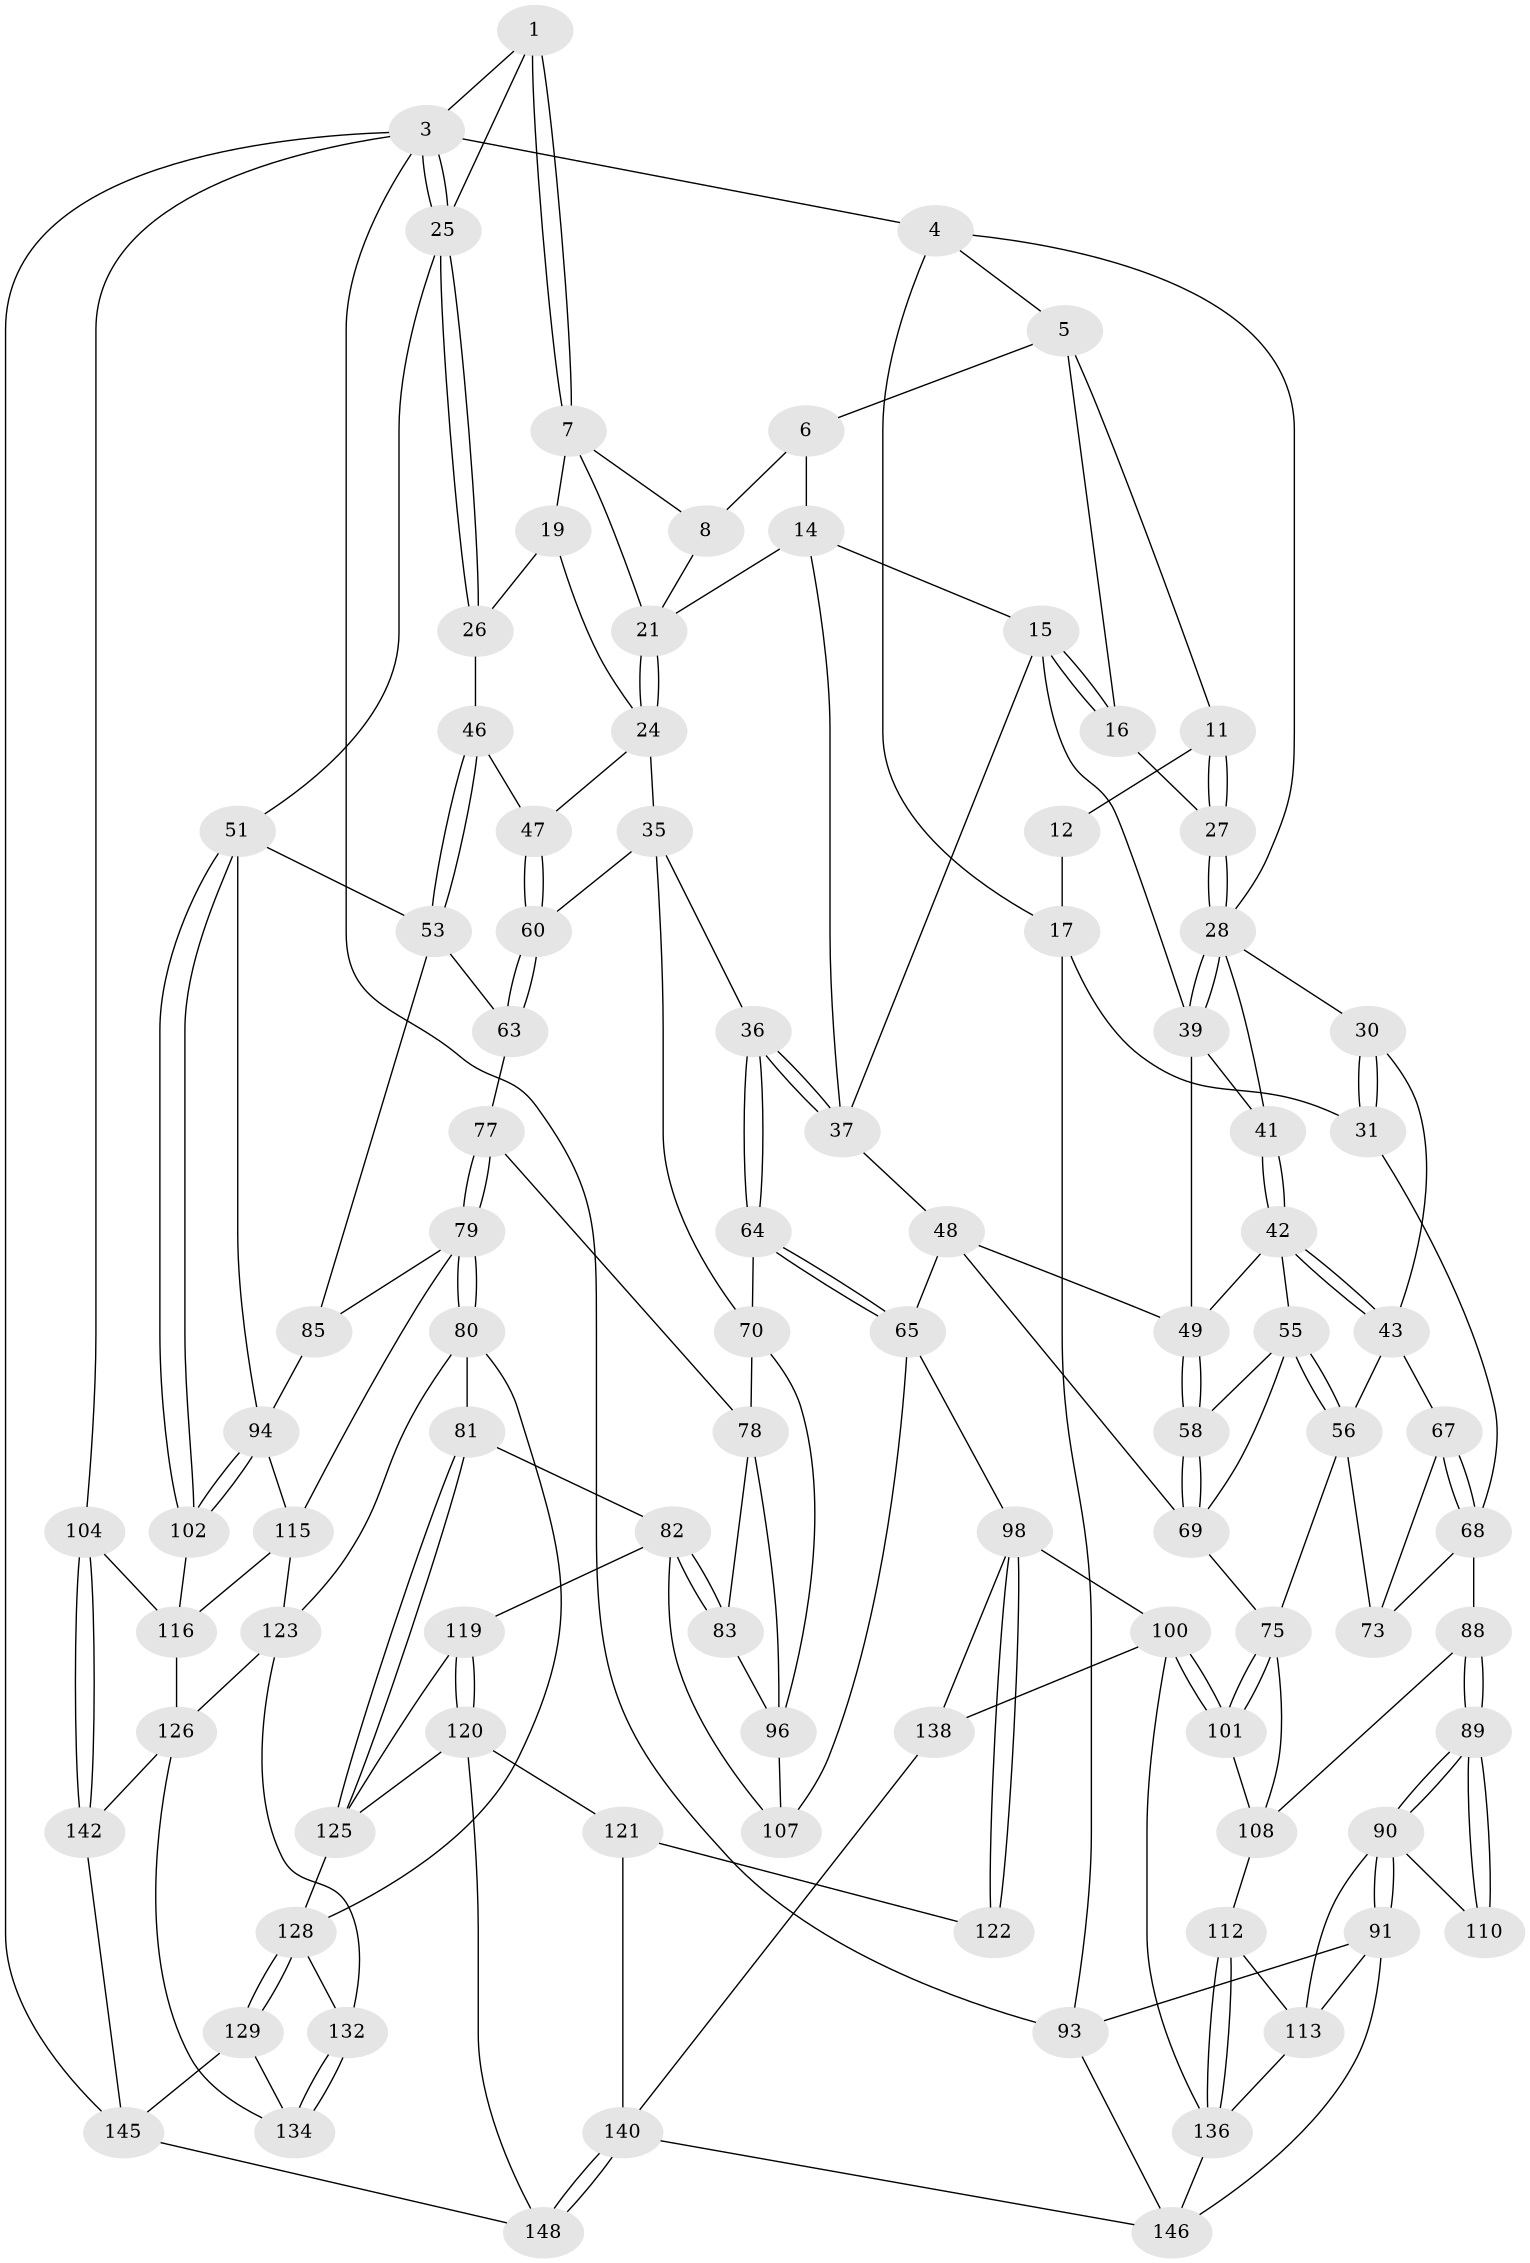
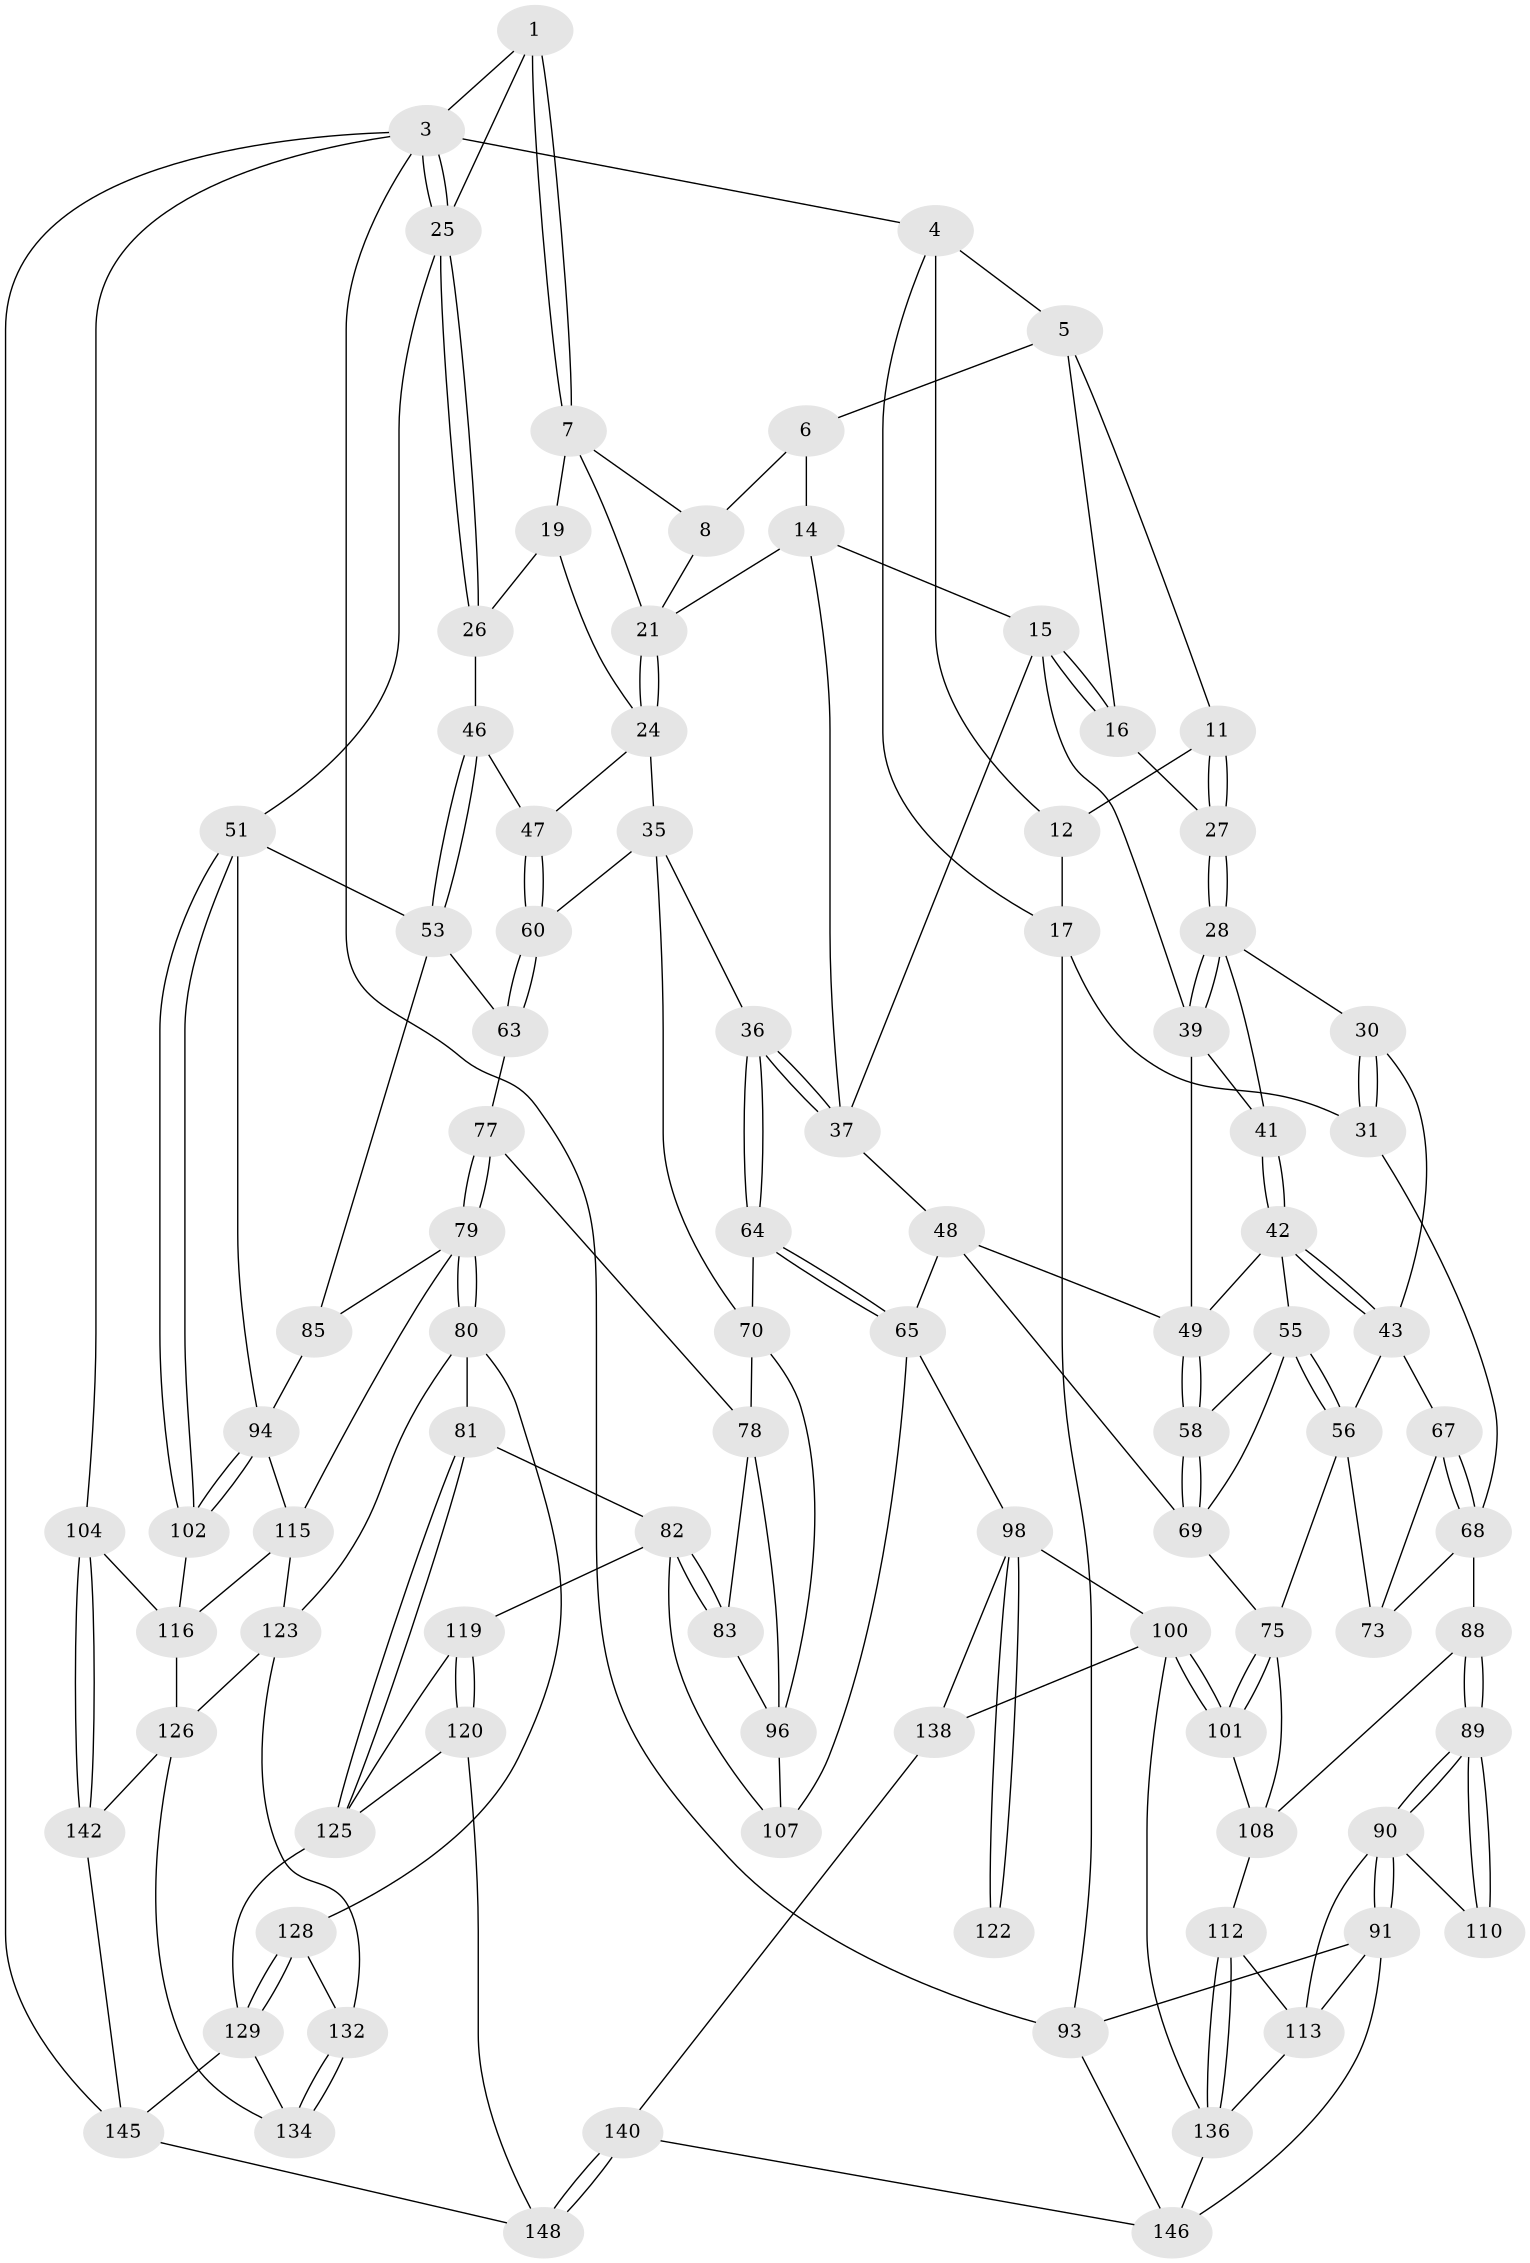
  graph {
    node [color=gray90 style=filled]
    1 [super="+2"]
    3 [super="+103"]
    7 [super="+20"]
    25
    4
    93
    104 [super="+105"]
    145 [super="+149"]
    19 [super="+23"]
    8
    21 [super="+22"]
    24 [super="+34"]
    26
    5 [super="+10"]
    12 [super="+13"]
    17 [super="+18"]
    51 [super="+52"]
    146 [super="+147"]
    116
    142
    148
    6 [super="+9"]
    11
    16
    31 [super="+32"]
    14 [super="+33"]
    27
    15 [super="+38"]
    37 [super="+40"]
    28 [super="+29"]
    39 [super="+45"]
    48 [super="+66"]
    41
    49 [super="+50"]
    68 [super="+87"]
    35 [super="+61"]
    47
    46
    36
    60
    70 [super="+71"]
    53 [super="+62"]
    94 [super="+95"]
    102
    30 [super="+44"]
    43 [super="+57"]
    42 [super="+54"]
    56 [super="+72"]
    67
    73
    88 [super="+109"]
    64
    63
    78 [super="+84"]
    96 [super="+106"]
    65 [super="+97"]
    69 [super="+74"]
    58
    55 [super="+59"]
    75 [super="+76"]
    85
    98 [super="+99"]
    107
    115 [super="+117"]
    77
    101
    108 [super="+111"]
    79 [super="+86"]
    100 [super="+135"]
    122
    138
    89
    83
    112
    80 [super="+124"]
    81
    123 [super="+127"]
    128
    82 [super="+118"]
    125 [super="+130"]
    126 [super="+133"]
    132
    129 [super="+137"]
    119
    120 [super="+144"]
    90 [super="+114"]
    110
    91 [super="+92"]
    113 [super="+131"]
    136 [super="+143"]
    140 [super="+141"]
    134
-   121 [super="+139"]
    1 -- 3
    1 -- 7
    1 -- 7
    1 -- 25
    3 -- 25
    3 -- 25
    3 -- 4
    3 -- 93
    3 -- 104
    3 -- 145
    7 -- 19
    7 -- 8
    7 -- 21
    25 -- 26
    25 -- 26
    25 -- 51
    4 -- 5
-   4 -- 28
+   4 -- 12
    4 -- 17
    93 -- 146
    104 -- 116
    104 -- 142
    104 -- 142
    145 -- 148
    19 -- 24
    19 -- 26
    8 -- 21
    21 -- 24
    21 -- 24
    24 -- 35
    24 -- 47
    26 -- 46
    5 -- 6
    5 -- 11
    5 -- 16
    12 -- 17 [weight=2]
    17 -- 93
    17 -- 31
    51 -- 53
    51 -- 94
    51 -- 102
    51 -- 102
    116 -- 126
    142 -- 145
    6 -- 8
    6 -- 14
    11 -- 12
    11 -- 27
    11 -- 27
    16 -- 27
    31 -- 68
    14 -- 21
    14 -- 15
    14 -- 37
    27 -- 28
    27 -- 28
    15 -- 16
    15 -- 16
    15 -- 37
    15 -- 39
    37 -- 48
    28 -- 39
    28 -- 39
    28 -- 41
    28 -- 30
    39 -- 41
    39 -- 49
    48 -- 49
    48 -- 65
    48 -- 69
    41 -- 42
    41 -- 42
    49 -- 58
    49 -- 58
    68 -- 73
    68 -- 88
    35 -- 36
    35 -- 60
    35 -- 70
    47 -- 60
    47 -- 60
    46 -- 47
    46 -- 53
    46 -- 53
    36 -- 37
    36 -- 37
    36 -- 64
    36 -- 64
    60 -- 63
    60 -- 63
    70 -- 78
    70 -- 96
    53 -- 63
    53 -- 85
    94 -- 102
    94 -- 102
    94 -- 115
    102 -- 116
    30 -- 31 [weight=2]
    30 -- 31
    30 -- 43
    43 -- 56
    43 -- 67
    42 -- 49
    42 -- 43
    42 -- 43
    42 -- 55
    56 -- 73
    56 -- 75
    67 -- 68
    67 -- 68
    67 -- 73
    88 -- 108
    88 -- 89
    88 -- 89
    64 -- 70
    64 -- 65
    64 -- 65
    63 -- 77
    78 -- 96
    78 -- 83
    96 -- 107
    65 -- 98
    65 -- 107
    69 -- 75
    58 -- 69
    58 -- 69
    55 -- 56
    55 -- 56
    55 -- 69
    55 -- 58
    75 -- 101
    75 -- 101
    75 -- 108
    85 -- 94
    98 -- 100
    98 -- 122
    98 -- 122
    98 -- 138
    115 -- 116
    115 -- 123
    77 -- 78
    77 -- 79
    77 -- 79
    101 -- 108
    108 -- 112
    79 -- 85
    79 -- 115
    79 -- 80
    79 -- 80
    100 -- 101
    100 -- 101
    100 -- 138
    100 -- 136
    138 -- 140
    89 -- 90
    89 -- 90
    89 -- 110
    89 -- 110
    83 -- 96
    112 -- 113
    112 -- 136
    112 -- 136
    80 -- 81
    80 -- 123
    80 -- 128
    81 -- 82
    81 -- 125
    81 -- 125
    123 -- 126
    123 -- 132
    128 -- 132
    128 -- 129
    128 -- 129
    82 -- 107
    82 -- 83
    82 -- 83
    82 -- 119
-   125 -- 128
+   125 -- 129
    126 -- 142
    126 -- 134
    132 -- 134
    132 -- 134
    129 -- 145
    129 -- 134
    119 -- 125
    119 -- 120
    119 -- 120
    120 -- 148
    120 -- 125
-   120 -- 121
    90 -- 110
    90 -- 91
    90 -- 91
    90 -- 113
    91 -- 93
    91 -- 146
    91 -- 113
    113 -- 136
    136 -- 146
    140 -- 146
    140 -- 148
    140 -- 148
-   121 -- 122 [weight=2]
-   121 -- 140
  }
